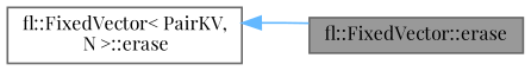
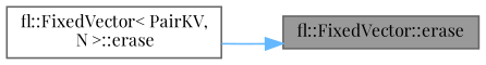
  digraph {
    rankdir=RL
    fontname="Playfair Display"
    node [fontname="Playfair Display" fontsize=10 shape=box style=filled]
    n1 [color=gray40 fillcolor=grey60 fontcolor=black height=0.2 label="fl::FixedVector::erase" width=0.4]
    n2 [color=grey40 fillcolor=white height=0.2 label="fl::FixedVector\< PairKV,\l N \>::erase" width=0.4]
-   n2 -> n1 [color=steelblue1 dir=back fontname="Playfair Display" fontsize=10 labelfontname=Helvetica labelfontsize=10 style=solid]
+   n1 -> n2 [color=steelblue1 dir=back fontname="Playfair Display" fontsize=10 labelfontname=Helvetica labelfontsize=10 style=solid]
  }
